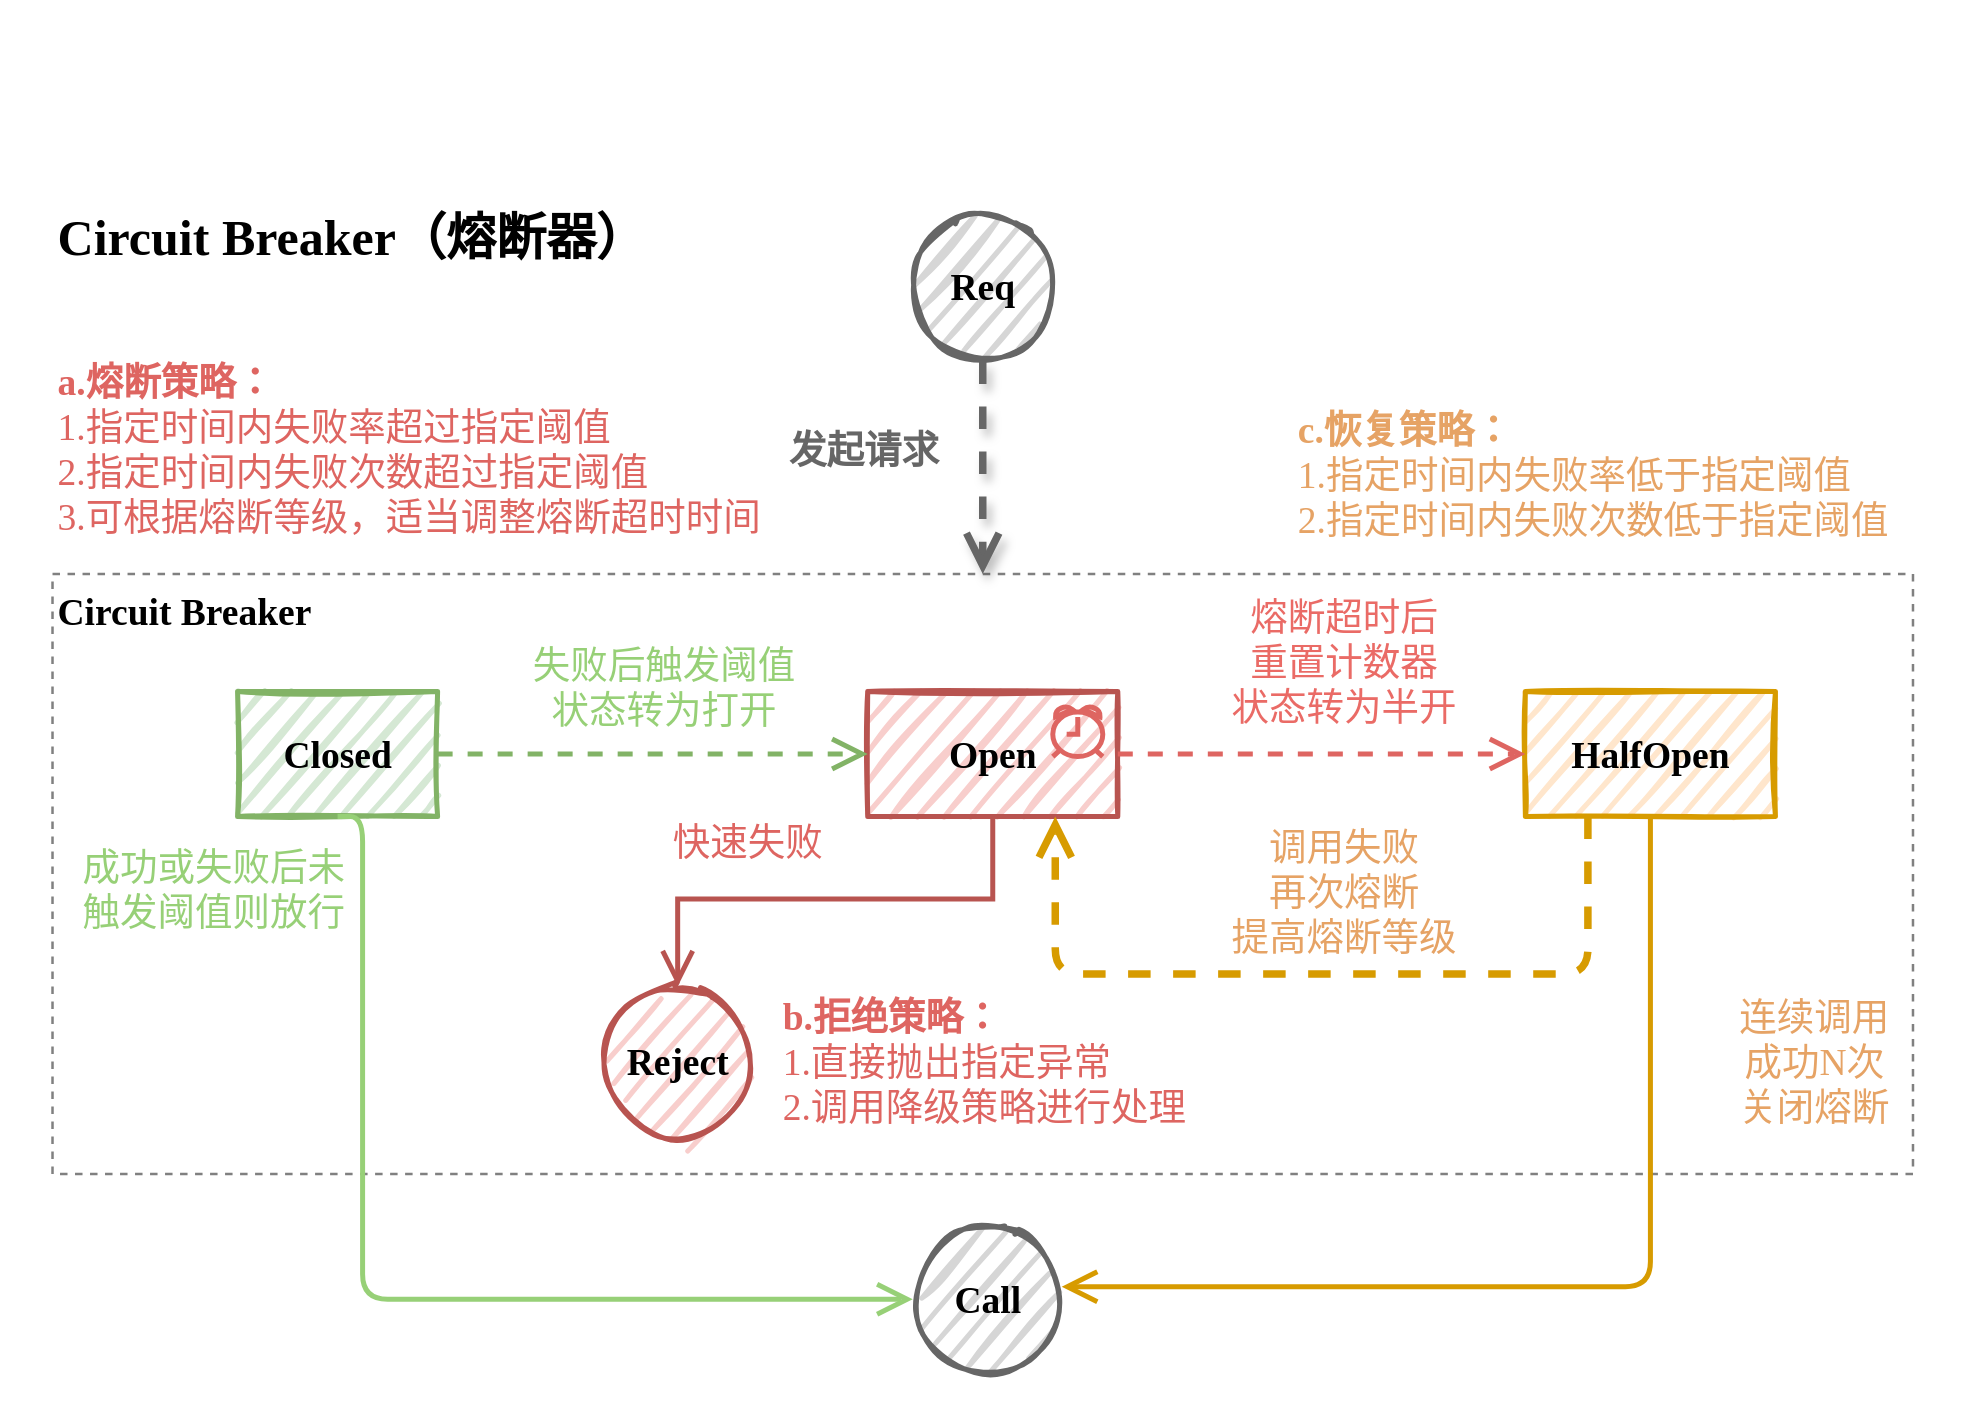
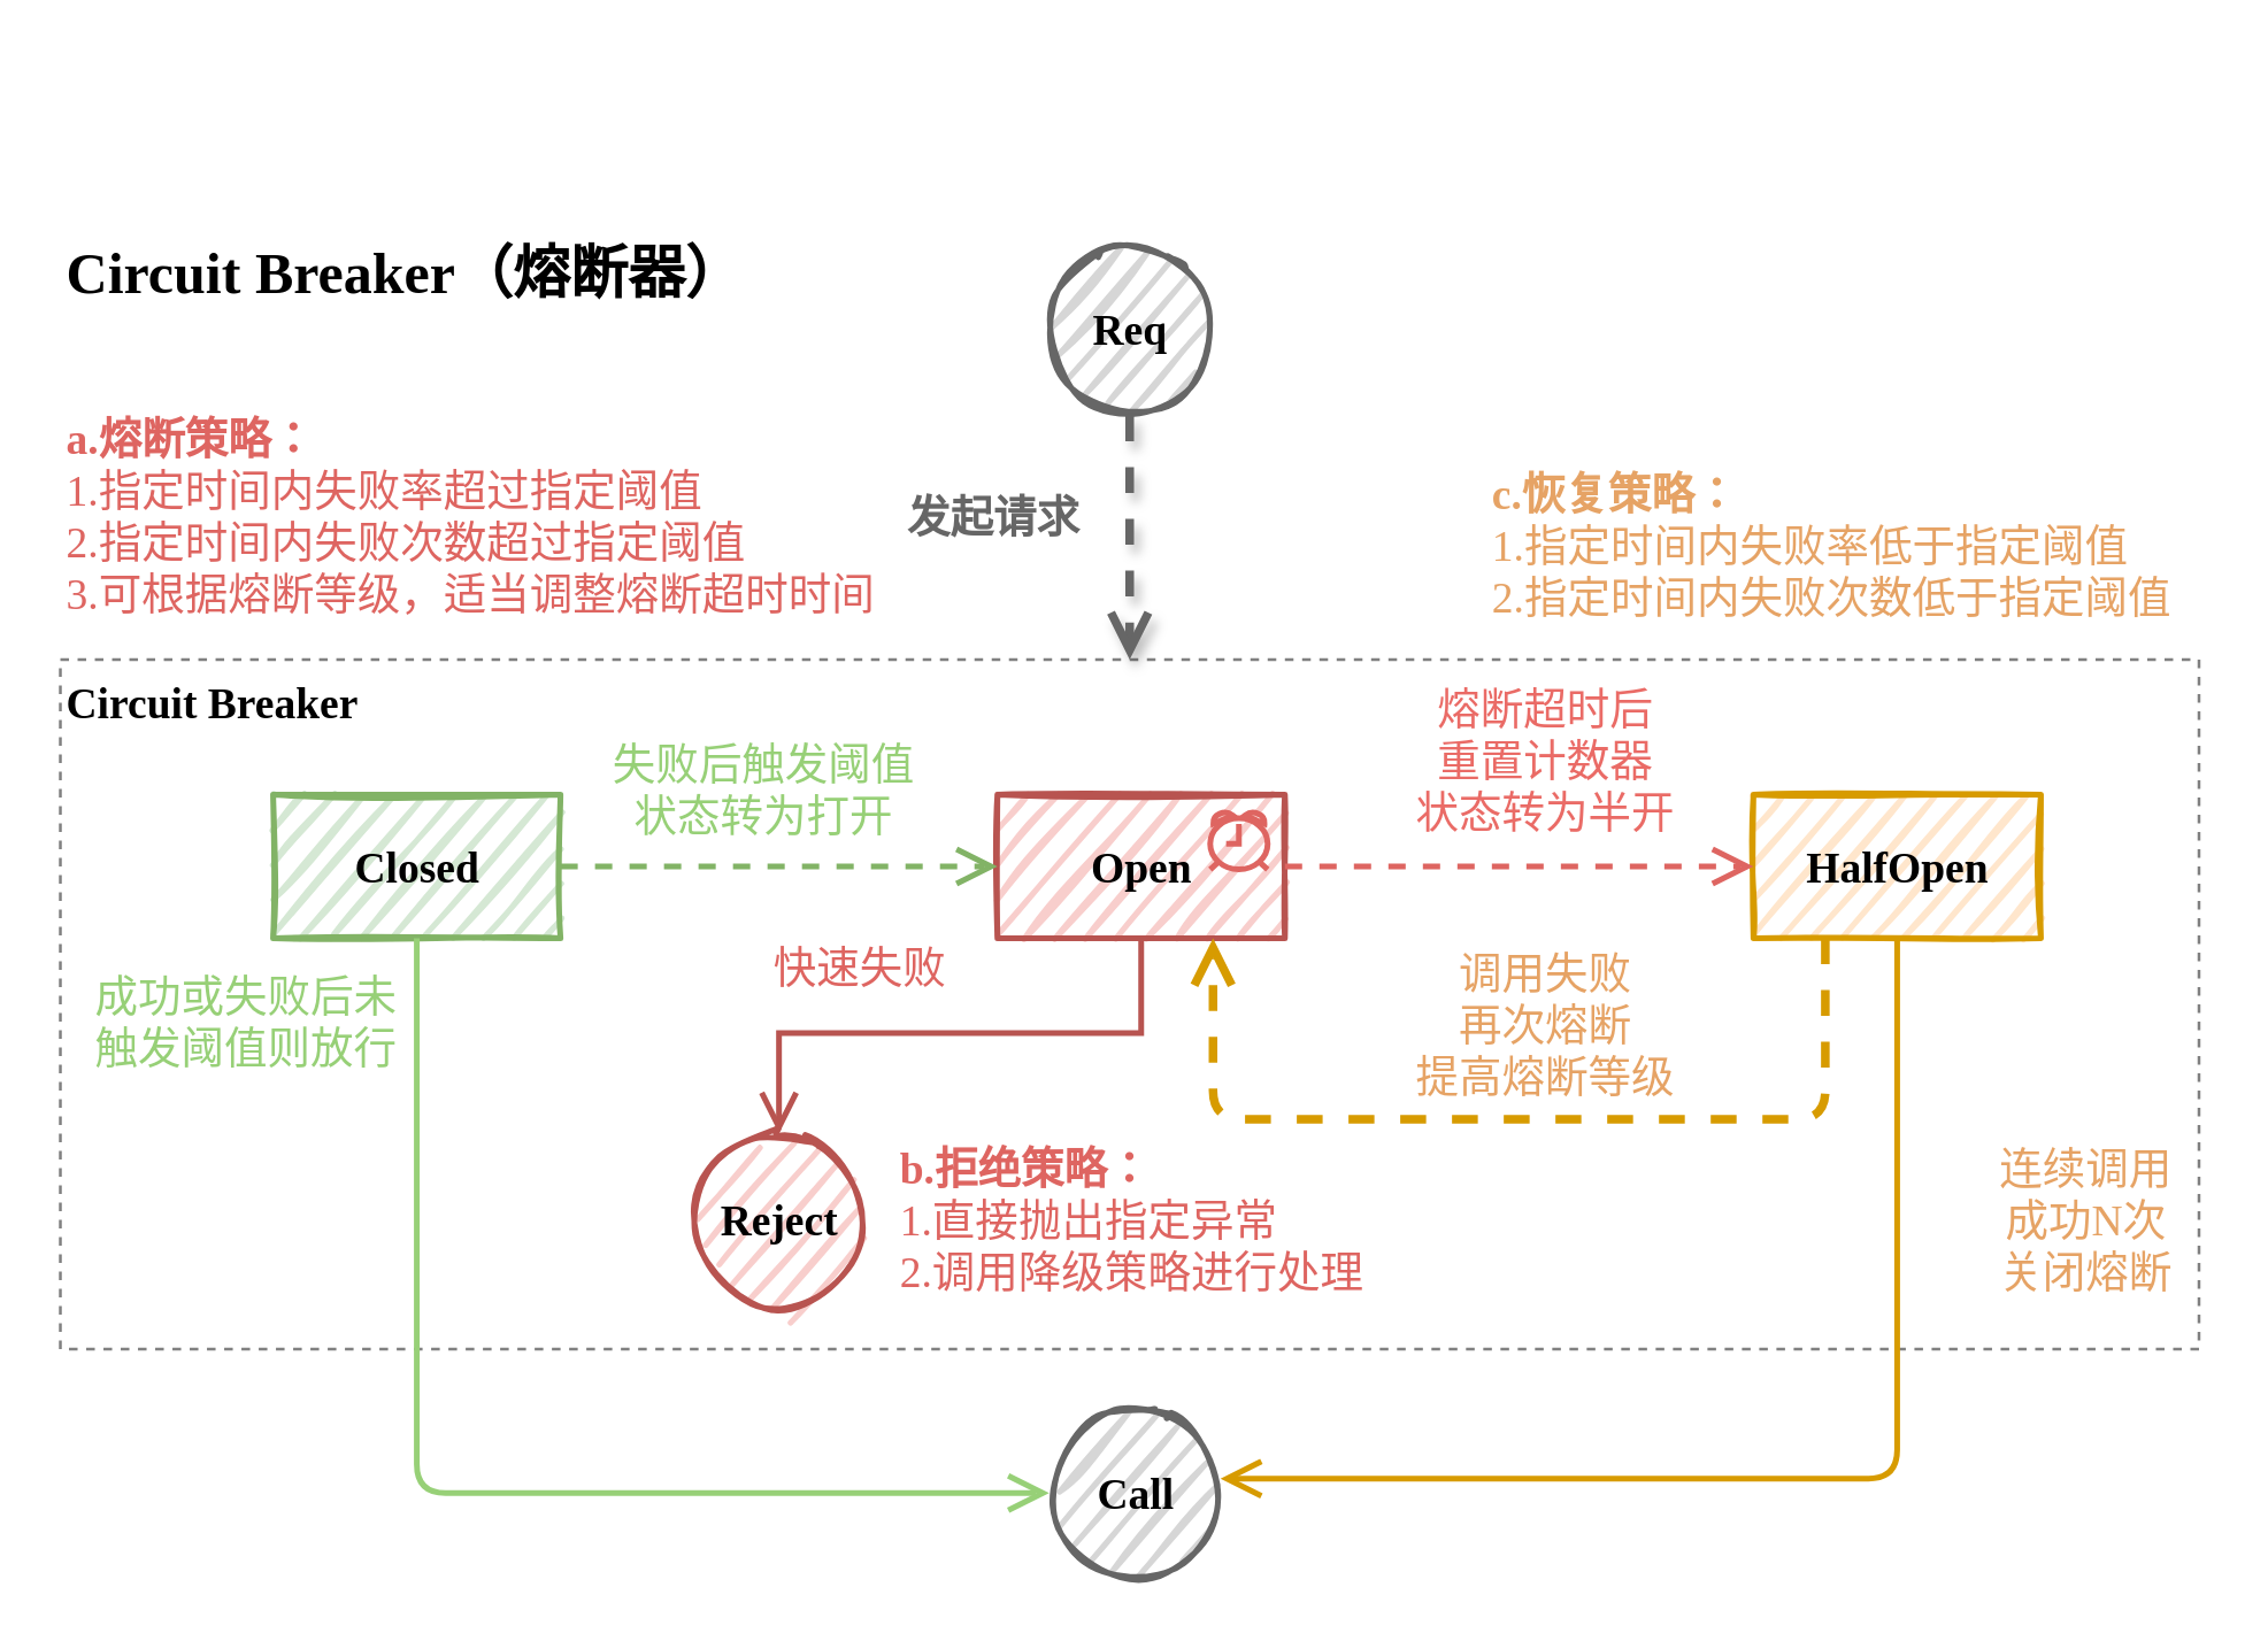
  <mxCell id="0" />
  <mxCell id="1" parent="0" />
  <mxCell id="2" value="&lt;b&gt;Circuit Breaker&lt;/b&gt;" style="whiteSpace=wrap;html=1;fontFamily=Comic Sans MS;fontSize=15;strokeWidth=1;sketch=0;fillWeight=2;hachureGap=8;fillStyle=auto;dashed=1;fillColor=none;align=left;verticalAlign=top;strokeColor=#808080;" vertex="1" parent="1"><mxGeometry x="20.5" y="229" width="744" height="240" as="geometry" /></mxCell>
- <mxCell id="3" value="&lt;b style=&quot;font-size: 15px&quot;&gt;Closed&lt;/b&gt;" style="whiteSpace=wrap;html=1;fontFamily=Comic Sans MS;fontSize=15;strokeWidth=2;fillColor=#d5e8d4;sketch=1;fillWeight=2;hachureGap=8;fillStyle=auto;strokeColor=#82b366;" vertex="1" parent="1"><mxGeometry x="94.5" y="276" width="80" height="50" as="geometry" /></mxCell>
+ <mxCell id="3" value="&lt;b style=&quot;font-size: 15px&quot;&gt;Closed&lt;/b&gt;" style="whiteSpace=wrap;html=1;fontFamily=Comic Sans MS;fontSize=15;strokeWidth=2;fillColor=#d5e8d4;sketch=1;fillWeight=2;hachureGap=8;fillStyle=auto;strokeColor=#82b366;" vertex="1" parent="1"><mxGeometry x="94.5" y="276" width="100" height="50" as="geometry" /></mxCell>
  <mxCell id="4" value="&lt;b style=&quot;font-size: 15px&quot;&gt;Open&lt;/b&gt;" style="whiteSpace=wrap;html=1;fontFamily=Comic Sans MS;fontSize=15;strokeWidth=2;fillColor=#f8cecc;sketch=1;fillWeight=2;hachureGap=8;fillStyle=auto;strokeColor=#b85450;" vertex="1" parent="1"><mxGeometry x="346.5" y="276" width="100" height="50" as="geometry" /></mxCell>
  <mxCell id="5" value="&lt;b style=&quot;font-size: 15px&quot;&gt;HalfOpen&lt;/b&gt;" style="whiteSpace=wrap;html=1;fontFamily=Comic Sans MS;fontSize=15;strokeWidth=2;fillColor=#ffe6cc;sketch=1;fillWeight=2;hachureGap=8;fillStyle=auto;strokeColor=#d79b00;" vertex="1" parent="1"><mxGeometry x="609.5" y="276" width="100" height="50" as="geometry" /></mxCell>
  <mxCell id="6" value="&lt;font color=&quot;#000000&quot;&gt;&lt;b&gt;Req&lt;/b&gt;&lt;/font&gt;" style="ellipse;whiteSpace=wrap;html=1;fontFamily=Comic Sans MS;fontSize=15;strokeColor=#666666;strokeWidth=2;sketch=1;fillWeight=2;hachureGap=8;fillStyle=auto;fontColor=#333333;fillColor=#D6D6D6;" vertex="1" parent="1"><mxGeometry x="362.5" y="84" width="60" height="60" as="geometry" /></mxCell>
  <mxCell id="7" value="" style="edgeStyle=orthogonalEdgeStyle;rounded=0;orthogonalLoop=1;jettySize=auto;html=1;entryX=0;entryY=0.5;entryDx=0;entryDy=0;strokeWidth=2;strokeColor=#DE6561;dashed=1;exitX=1;exitY=0.5;exitDx=0;exitDy=0;endArrow=open;endFill=0;endSize=10;startSize=10;" edge="1" parent="1" source="4" target="5"><mxGeometry relative="1" as="geometry"><mxPoint x="446.5" y="301" as="sourcePoint" /></mxGeometry></mxCell>
  <mxCell id="8" value="" style="endArrow=open;html=1;shadow=0;strokeWidth=2;fontFamily=Lucida Console;fontSize=17;fontColor=#97D077;fillColor=#d5e8d4;strokeColor=#82b366;align=center;fontStyle=1;exitX=1;exitY=0.5;exitDx=0;exitDy=0;entryX=0;entryY=0.5;entryDx=0;entryDy=0;dashed=1;endFill=0;endSize=10;startSize=10;" edge="1" parent="1" source="3" target="4"><mxGeometry width="50" height="50" relative="1" as="geometry"><mxPoint x="219.5" y="366" as="sourcePoint" /><mxPoint x="359.5" y="366" as="targetPoint" /></mxGeometry></mxCell>
  <mxCell id="9" value="发起请求" style="text;html=1;align=center;verticalAlign=middle;resizable=0;points=[];autosize=1;fontSize=15;fontFamily=Comic Sans MS;fontStyle=1;rotation=0;fontColor=#666666;" vertex="1" parent="1"><mxGeometry x="304.5" y="169" width="80" height="20" as="geometry" /></mxCell>
  <mxCell id="10" value="&lt;span style=&quot;text-align: left&quot;&gt;失败后触发阈值&lt;/span&gt;&lt;span style=&quot;text-align: left&quot;&gt;&lt;br&gt;状态转为打开&lt;br&gt;&lt;/span&gt;" style="text;html=1;align=center;verticalAlign=middle;resizable=0;points=[];autosize=1;fontSize=15;fontFamily=Comic Sans MS;fontStyle=0;rotation=0;fontColor=#97D077;" vertex="1" parent="1"><mxGeometry x="204.5" y="254" width="120" height="40" as="geometry" /></mxCell>
  <mxCell id="11" value="熔断超时后&lt;br&gt;重置计数器&lt;br&gt;状态转为半开" style="text;html=1;align=center;verticalAlign=middle;resizable=0;points=[];autosize=1;fontSize=15;fontFamily=Comic Sans MS;fontStyle=0;rotation=0;fontColor=#EA6B66;" vertex="1" parent="1"><mxGeometry x="481.5" y="234" width="110" height="60" as="geometry" /></mxCell>
  <mxCell id="12" value="调用失败&lt;br&gt;再次熔断&lt;br&gt;提高熔断等级" style="text;html=1;align=center;verticalAlign=middle;resizable=0;points=[];autosize=1;fontSize=15;fontFamily=Comic Sans MS;fontStyle=0;rotation=0;fontColor=#E6A365;" vertex="1" parent="1"><mxGeometry x="481.5" y="326" width="110" height="60" as="geometry" /></mxCell>
  <mxCell id="13" value="成功或失败后未&lt;br&gt;触发阈值则放行" style="text;html=1;align=left;verticalAlign=middle;resizable=0;points=[];autosize=1;fontSize=15;fontFamily=Comic Sans MS;fontStyle=0;rotation=0;fontColor=#97D077;" vertex="1" parent="1"><mxGeometry x="30.5" y="335" width="120" height="40" as="geometry" /></mxCell>
  <mxCell id="14" value="Circuit Breaker（熔断器）" style="text;html=1;align=left;verticalAlign=middle;resizable=0;points=[];autosize=1;fontSize=20;fontFamily=Comic Sans MS;fontStyle=1;rotation=0;" vertex="1" parent="1"><mxGeometry x="20.5" y="79" width="260" height="30" as="geometry" /></mxCell>
  <mxCell id="15" value="" style="html=1;verticalLabelPosition=bottom;align=center;labelBackgroundColor=#ffffff;verticalAlign=top;strokeWidth=2;shadow=0;dashed=0;shape=mxgraph.ios7.icons.alarm_clock;fontColor=#EA6B66;fillColor=none;strokeColor=#DE6561;" vertex="1" parent="1"><mxGeometry x="420.5" y="282" width="20" height="20" as="geometry" /></mxCell>
  <mxCell id="16" value="&lt;font color=&quot;#000000&quot;&gt;&lt;b&gt;Call&lt;/b&gt;&lt;/font&gt;" style="ellipse;whiteSpace=wrap;html=1;fontFamily=Comic Sans MS;fontSize=15;strokeColor=#666666;strokeWidth=2;sketch=1;fillWeight=2;hachureGap=8;fillStyle=auto;fontColor=#333333;fillColor=#D6D6D6;" vertex="1" parent="1"><mxGeometry x="364.5" y="489" width="60" height="60" as="geometry" /></mxCell>
  <mxCell id="17" value="" style="edgeStyle=elbowEdgeStyle;elbow=vertical;endArrow=open;html=1;fontFamily=Comic Sans MS;fontColor=#FF6666;fillColor=#f5f5f5;strokeColor=#666666;dashed=1;endFill=0;shadow=1;sketch=0;jumpSize=8;endSize=10;startSize=10;strokeWidth=3;exitX=0.5;exitY=1;exitDx=0;exitDy=0;entryX=0.5;entryY=0;entryDx=0;entryDy=0;" edge="1" parent="1" source="6" target="2"><mxGeometry width="50" height="50" relative="1" as="geometry"><mxPoint x="595.5" y="19" as="sourcePoint" /><mxPoint x="114.5" y="20" as="targetPoint" /><Array as="points"><mxPoint x="364.5" y="219" /><mxPoint x="209.5" y="175" /><mxPoint x="249.5" y="20" /><mxPoint x="169.5" y="50" /></Array></mxGeometry></mxCell>
  <mxCell id="18" value="" style="edgeStyle=elbowEdgeStyle;elbow=horizontal;endArrow=open;html=1;entryX=0;entryY=0.5;entryDx=0;entryDy=0;exitX=0.5;exitY=1;exitDx=0;exitDy=0;strokeColor=#97D077;strokeWidth=2;endFill=0;endSize=10;startSize=10;" edge="1" parent="1" source="3" target="16"><mxGeometry width="50" height="50" relative="1" as="geometry"><mxPoint x="104.5" y="349" as="sourcePoint" /><mxPoint x="594.5" y="279" as="targetPoint" /><Array as="points"><mxPoint x="144.5" y="439" /></Array></mxGeometry></mxCell>
  <mxCell id="19" value="&lt;font color=&quot;#000000&quot;&gt;&lt;b&gt;Reject&lt;/b&gt;&lt;/font&gt;" style="ellipse;whiteSpace=wrap;html=1;fontFamily=Comic Sans MS;fontSize=15;strokeColor=#b85450;strokeWidth=2;sketch=1;fillWeight=2;hachureGap=8;fillStyle=auto;fillColor=#f8cecc;" vertex="1" parent="1"><mxGeometry x="240.5" y="394" width="60" height="60" as="geometry" /></mxCell>
  <mxCell id="20" value="" style="edgeStyle=elbowEdgeStyle;elbow=vertical;endArrow=open;html=1;fontFamily=Comic Sans MS;fontColor=#FF6666;fillColor=#ffe6cc;strokeColor=#d79b00;dashed=1;endFill=0;shadow=0;sketch=0;jumpSize=8;endSize=10;startSize=10;strokeWidth=3;exitX=0.25;exitY=1;exitDx=0;exitDy=0;entryX=0.75;entryY=1;entryDx=0;entryDy=0;" edge="1" parent="1" source="5" target="4"><mxGeometry width="50" height="50" relative="1" as="geometry"><mxPoint x="694.5" y="336" as="sourcePoint" /><mxPoint x="424.5" y="554" as="targetPoint" /><Array as="points"><mxPoint x="554.5" y="389" /><mxPoint x="274.5" y="491" /><mxPoint x="314.5" y="336" /><mxPoint x="234.5" y="366" /></Array></mxGeometry></mxCell>
  <mxCell id="21" value="连续调用&lt;br&gt;成功N次&lt;br&gt;关闭熔断" style="text;html=1;align=center;verticalAlign=middle;resizable=0;points=[];autosize=1;fontSize=15;fontFamily=Comic Sans MS;fontStyle=0;rotation=0;fontColor=#E6A365;" vertex="1" parent="1"><mxGeometry x="684.5" y="394" width="80" height="60" as="geometry" /></mxCell>
  <mxCell id="22" value="" style="edgeStyle=orthogonalEdgeStyle;rounded=0;orthogonalLoop=1;jettySize=auto;html=1;fillColor=#f8cecc;strokeColor=#b85450;strokeWidth=2;endSize=10;startSize=10;endArrow=open;endFill=0;" edge="1" parent="1" source="4" target="19"><mxGeometry relative="1" as="geometry"><Array as="points"><mxPoint x="396.5" y="359" /><mxPoint x="270.5" y="359" /></Array></mxGeometry></mxCell>
  <mxCell id="23" value="" style="edgeStyle=elbowEdgeStyle;elbow=vertical;endArrow=open;html=1;fontFamily=Comic Sans MS;fontColor=#FF6666;fillColor=#ffe6cc;strokeColor=#d79b00;endFill=0;shadow=0;sketch=0;jumpSize=8;endSize=10;startSize=10;strokeWidth=2;exitX=0.5;exitY=1;exitDx=0;exitDy=0;" edge="1" parent="1" source="5" target="16"><mxGeometry width="50" height="50" relative="1" as="geometry"><mxPoint x="684.5" y="326" as="sourcePoint" /><mxPoint x="454.5" y="549" as="targetPoint" /><Array as="points"><mxPoint x="654.5" y="514" /></Array></mxGeometry></mxCell>
  <mxCell id="24" value="a.熔断策略：&lt;br&gt;&lt;span style=&quot;font-weight: normal&quot;&gt;1.指定时间内失败率超过指定阈值&lt;br&gt;2.指定时间内失败次数超过指定阈值&lt;br&gt;3.可根据熔断等级，适当调整熔断超时时间&lt;br&gt;&lt;/span&gt;" style="text;html=1;align=left;verticalAlign=middle;resizable=0;points=[];autosize=1;fontSize=15;fontFamily=Comic Sans MS;fontStyle=1;rotation=0;fontColor=#DE6561;" vertex="1" parent="1"><mxGeometry x="20.5" y="139" width="300" height="80" as="geometry" /></mxCell>
  <mxCell id="25" value="c.恢复策略：&lt;br&gt;&lt;span style=&quot;font-weight: normal&quot;&gt;1.指定时间内失败率低于指定阈值&lt;br&gt;2.指定时间内失败次数低于指定阈值&lt;/span&gt;" style="text;html=1;align=left;verticalAlign=middle;resizable=0;points=[];autosize=1;fontSize=15;fontFamily=Comic Sans MS;fontStyle=1;rotation=0;fontColor=#E6A365;" vertex="1" parent="1"><mxGeometry x="517" y="159" width="250" height="60" as="geometry" /></mxCell>
  <mxCell id="26" value="b.拒绝策略：&lt;br&gt;&lt;span style=&quot;font-weight: normal&quot;&gt;1.直接&lt;/span&gt;&lt;span style=&quot;font-weight: 400&quot;&gt;抛&lt;/span&gt;&lt;span style=&quot;font-weight: normal&quot;&gt;出指定异常&lt;br&gt;2.调用降级策略进行处理&lt;/span&gt;" style="text;html=1;align=left;verticalAlign=middle;resizable=0;points=[];autosize=1;fontSize=15;fontFamily=Comic Sans MS;fontStyle=1;rotation=0;fontColor=#DE6561;" vertex="1" parent="1"><mxGeometry x="310.5" y="394" width="180" height="60" as="geometry" /></mxCell>
  <mxCell id="27" value="&lt;span style=&quot;font-weight: normal&quot;&gt;快速失败&lt;/span&gt;" style="text;html=1;align=left;verticalAlign=middle;resizable=0;points=[];autosize=1;fontSize=15;fontFamily=Comic Sans MS;fontStyle=1;rotation=0;fontColor=#DE6561;" vertex="1" parent="1"><mxGeometry x="266.5" y="326" width="80" height="20" as="geometry" /></mxCell>
